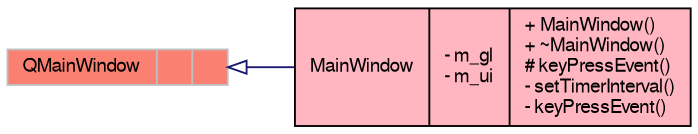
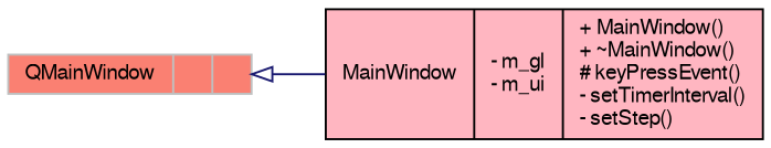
  digraph {
    rankdir=LR
    node [fontname=FreeSans fontsize=10 shape=record style=filled]
-   n1 [color=black fillcolor=lightpink fontcolor=black height=0.2 label="{MainWindow\n|- m_gl\l- m_ui\l|+ MainWindow()\l+ ~MainWindow()\l# keyPressEvent()\l- setTimerInterval()\l- keyPressEvent()\l}" width=0.4]
+   n1 [color=black fillcolor=lightpink fontcolor=black height=0.2 label="{MainWindow\n|- m_gl\l- m_ui\l|+ MainWindow()\l+ ~MainWindow()\l# keyPressEvent()\l- setTimerInterval()\l- setStep()\l}" width=0.4]
    n2 [color=grey75 fillcolor=salmon height=0.2 label="{QMainWindow\n||}" width=0.4]
    n2 -> n1 [arrowtail=onormal color=midnightblue dir=back fontname=FreeSans fontsize=10 labelfontname=FreeSans labelfontsize=10 style=solid]
  }
